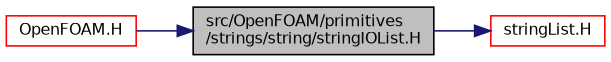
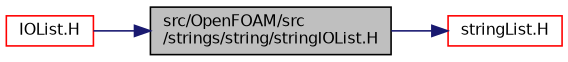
  digraph {
    rankdir=LR
    node [color=red fontname=Helvetica fontsize=10 shape=record]
    edge [color=midnightblue fontname=Helvetica fontsize=10 labelfontname=Helvetica labelfontsize=10 style=solid]
-   n1 [color=black fillcolor=grey75 fontcolor=black height=0.2 label="src/OpenFOAM/primitives\l/strings/string/stringIOList.H" style=filled width=0.4]
+   n1 [color=black fillcolor=grey75 fontcolor=black height=0.2 label="src/OpenFOAM/src\l/strings/string/stringIOList.H" style=filled width=0.4]
    n2 [height=0.2 label="stringList.H" width=0.4]
-   n3 [height=0.2 label="OpenFOAM.H" width=0.4]
+   n3 [height=0.2 label="IOList.H" width=0.4]
    n1 -> n2
    n3 -> n1
  }
